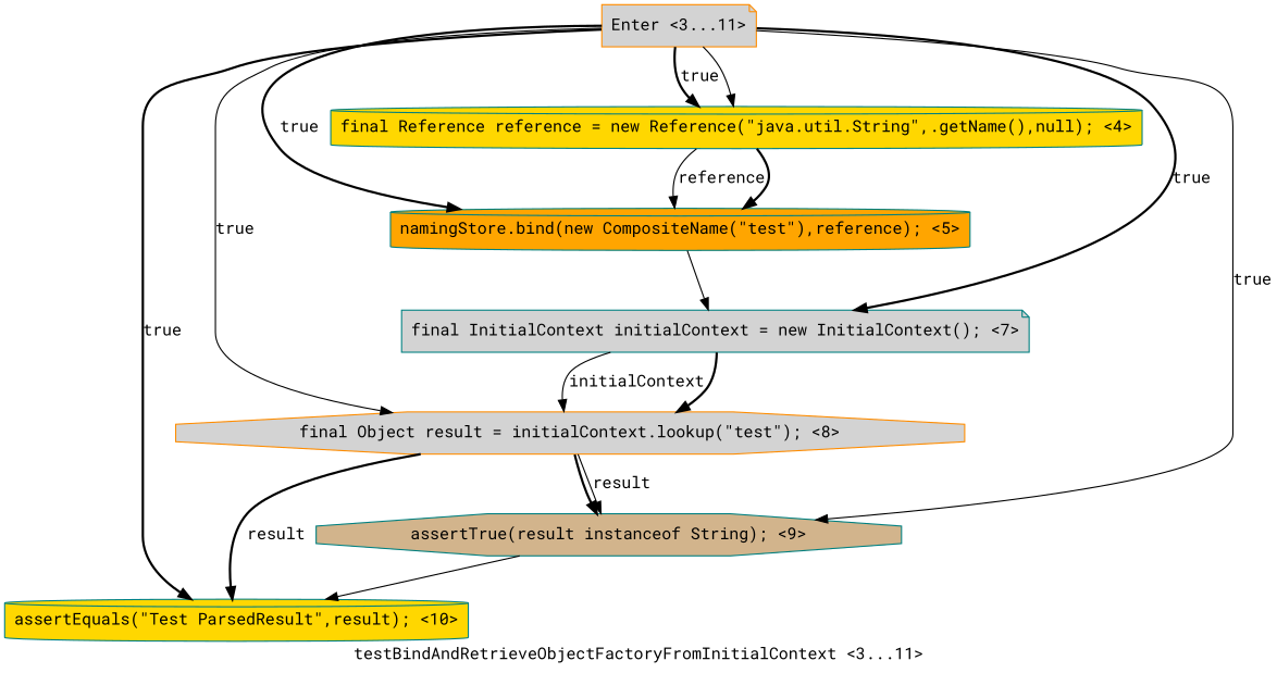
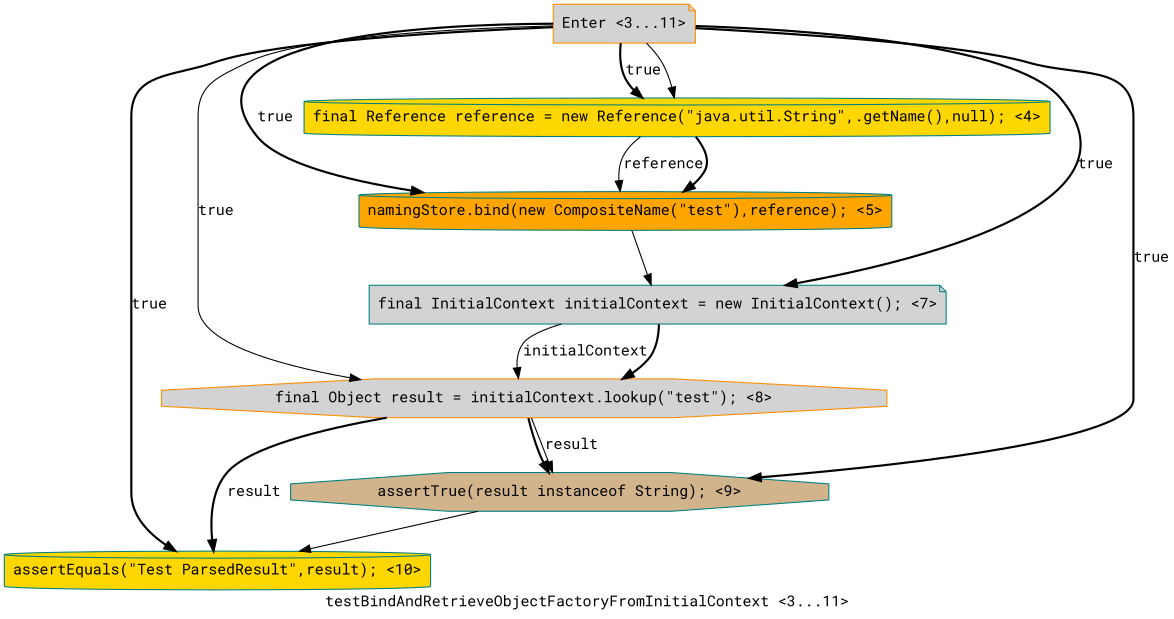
  digraph {
    label="testBindAndRetrieveObjectFactoryFromInitialContext <3...11>"
    fontname="Roboto Mono"
    node [fillcolor=lightgrey shape=cylinder style=filled color=teal fontname="Roboto Mono"]
    edge [style=bold fontname="Roboto Mono"]
    n1 [fillcolor=tan label="assertTrue(result instanceof String); <9>" shape=octagon]
    n2 [fillcolor=gold label="assertEquals(\"Test ParsedResult\",result); <10>"]
    n3 [label="Enter <3...11>" shape=note color=darkorange]
    n4 [fillcolor=gold label="final Reference reference = new Reference(\"java.util.String\",.getName(),null); <4>"]
    n5 [label="final InitialContext initialContext = new InitialContext(); <7>" shape=note]
    n6 [label="final Object result = initialContext.lookup(\"test\"); <8>" shape=octagon color=darkorange]
    n7 [fillcolor=orange label="namingStore.bind(new CompositeName(\"test\"),reference); <5>"]
    n1 -> n2 [style=solid]
-   n3 -> n1 [label=true style=solid]
+   n3 -> n1 [label=true]
    n3 -> n2 [label=true]
    n3 -> n4 [label=true]
    n3 -> n4 [style=solid]
    n3 -> n5 [label=true]
    n3 -> n6 [label=true style=solid]
    n3 -> n7 [label=true]
    n4 -> n7 [label=reference style=solid]
    n4 -> n7
    n5 -> n6 [label=initialContext style=solid]
    n5 -> n6
    n6 -> n1 [label=result style=solid]
    n6 -> n1
    n6 -> n2 [label=result]
    n7 -> n5 [style=solid]
  }
